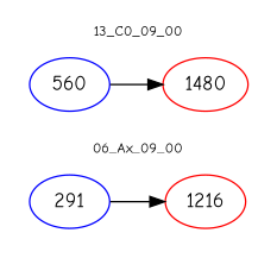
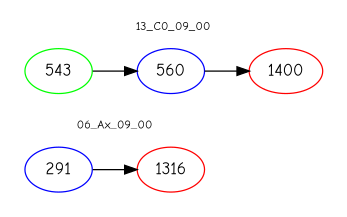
  digraph {
    fontname="Comic Neue"
    rankdir=LR
    node [color=blue fontname="Comic Neue"]
    edge [color=black fontname="Comic Neue"]
    n1 [label=291]
-   n2 [color=red label=1216]
+   n2 [color=red label=1316]
+   n3 [color=green label=543]
    n4 [label=560]
-   n5 [color=red label=1480]
+   n5 [color=red label=1400]
    subgraph cluster_1 {
      color=white
      fontsize=10
      label="06_Ax_09_00"
      n1
      n2
    }
    subgraph cluster_2 {
      color=white
      fontsize=10
      label="13_C0_09_00"
+     n3
      n4
      n5
    }
    n1 -> n2
+   n3 -> n4
    n4 -> n5
  }
